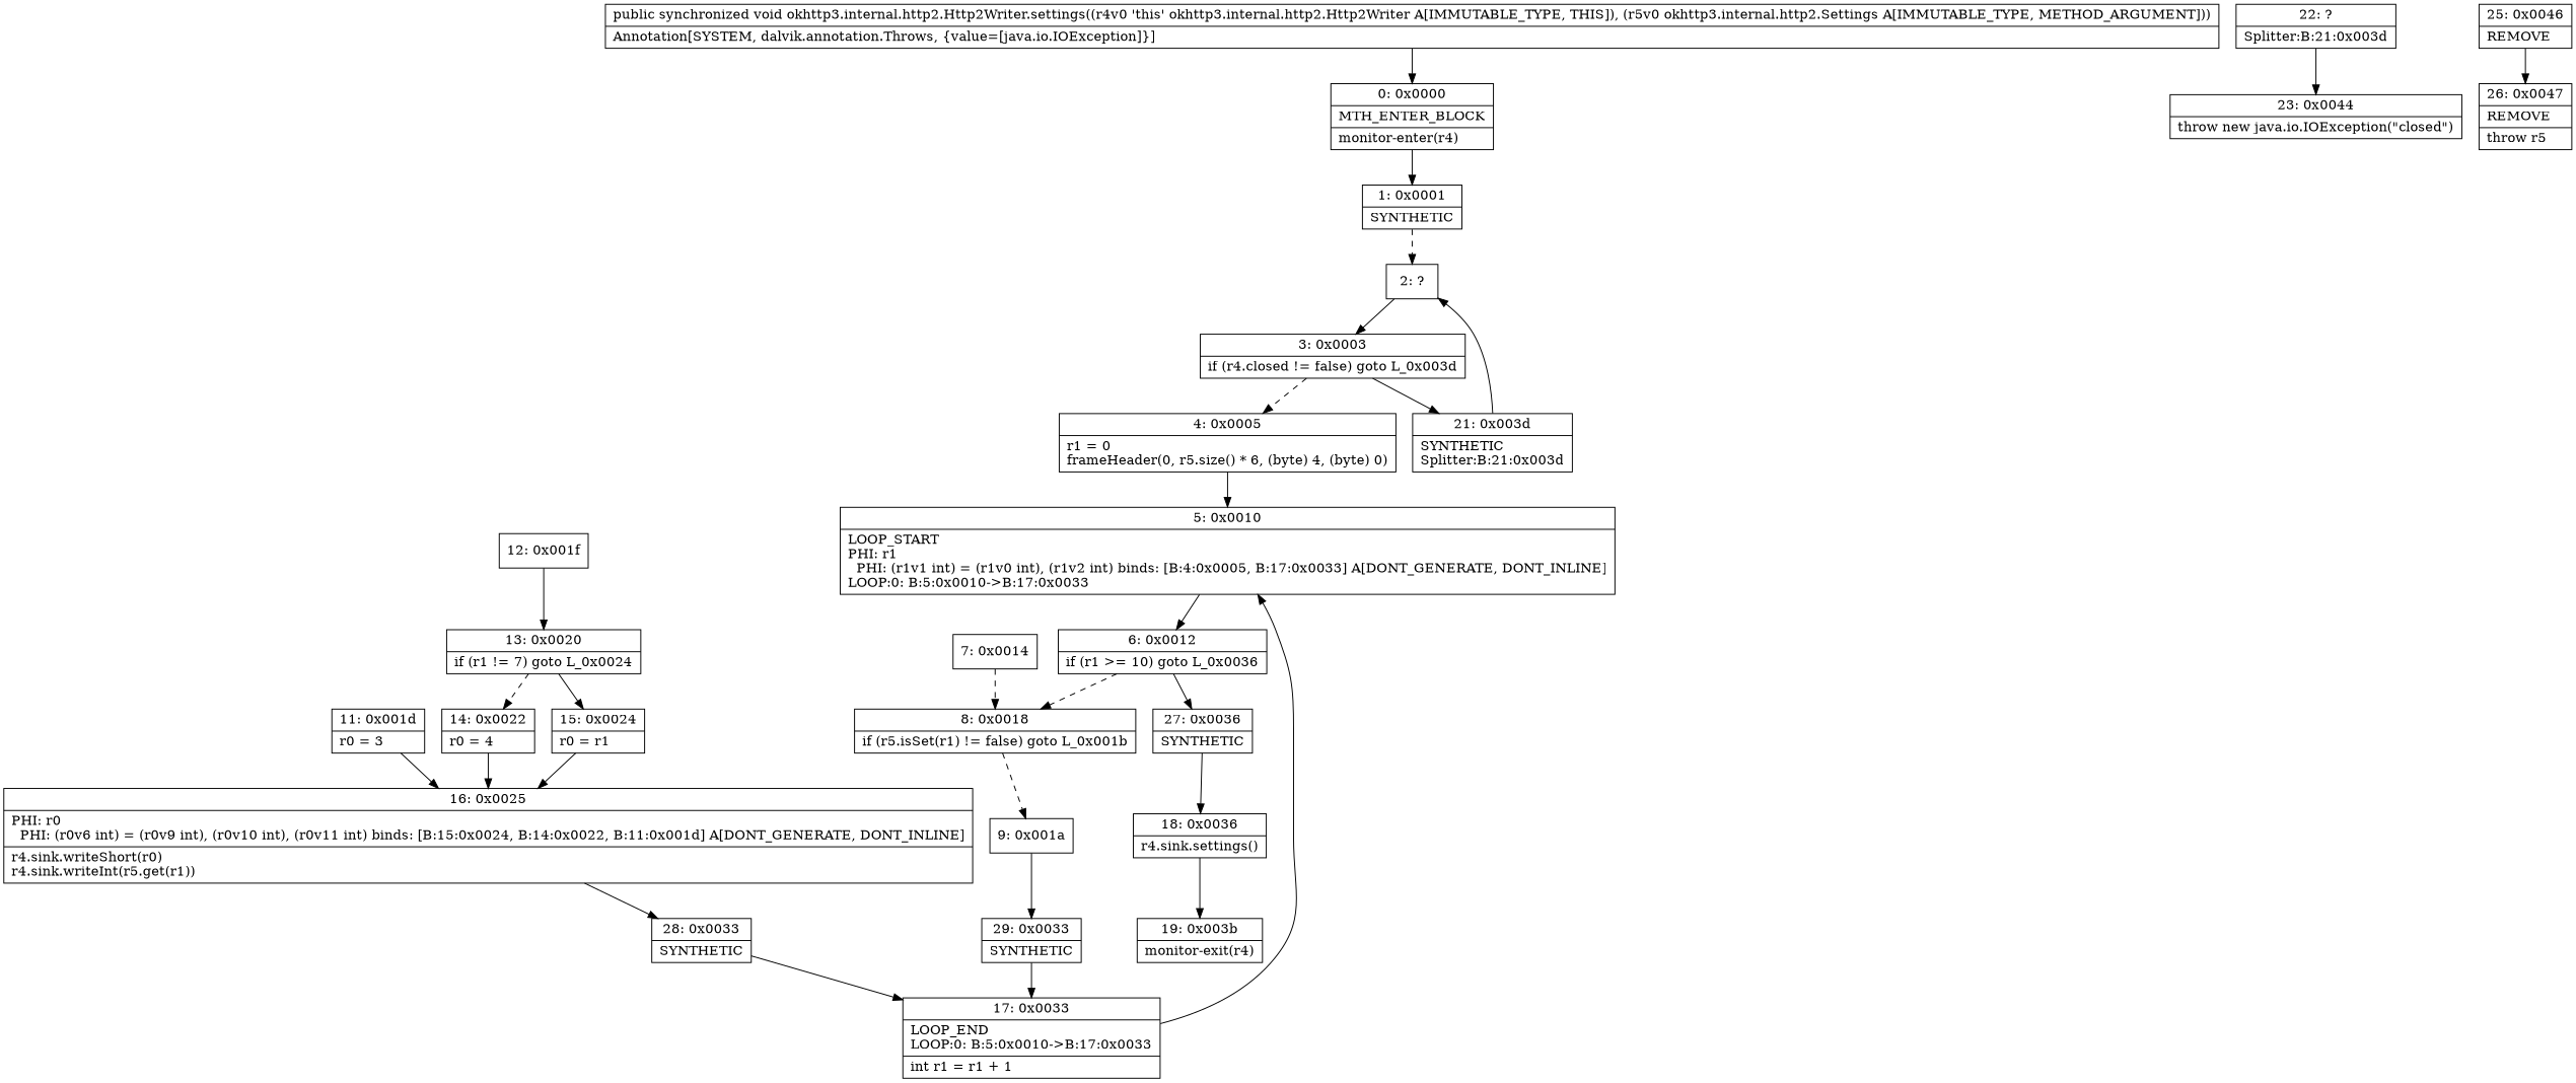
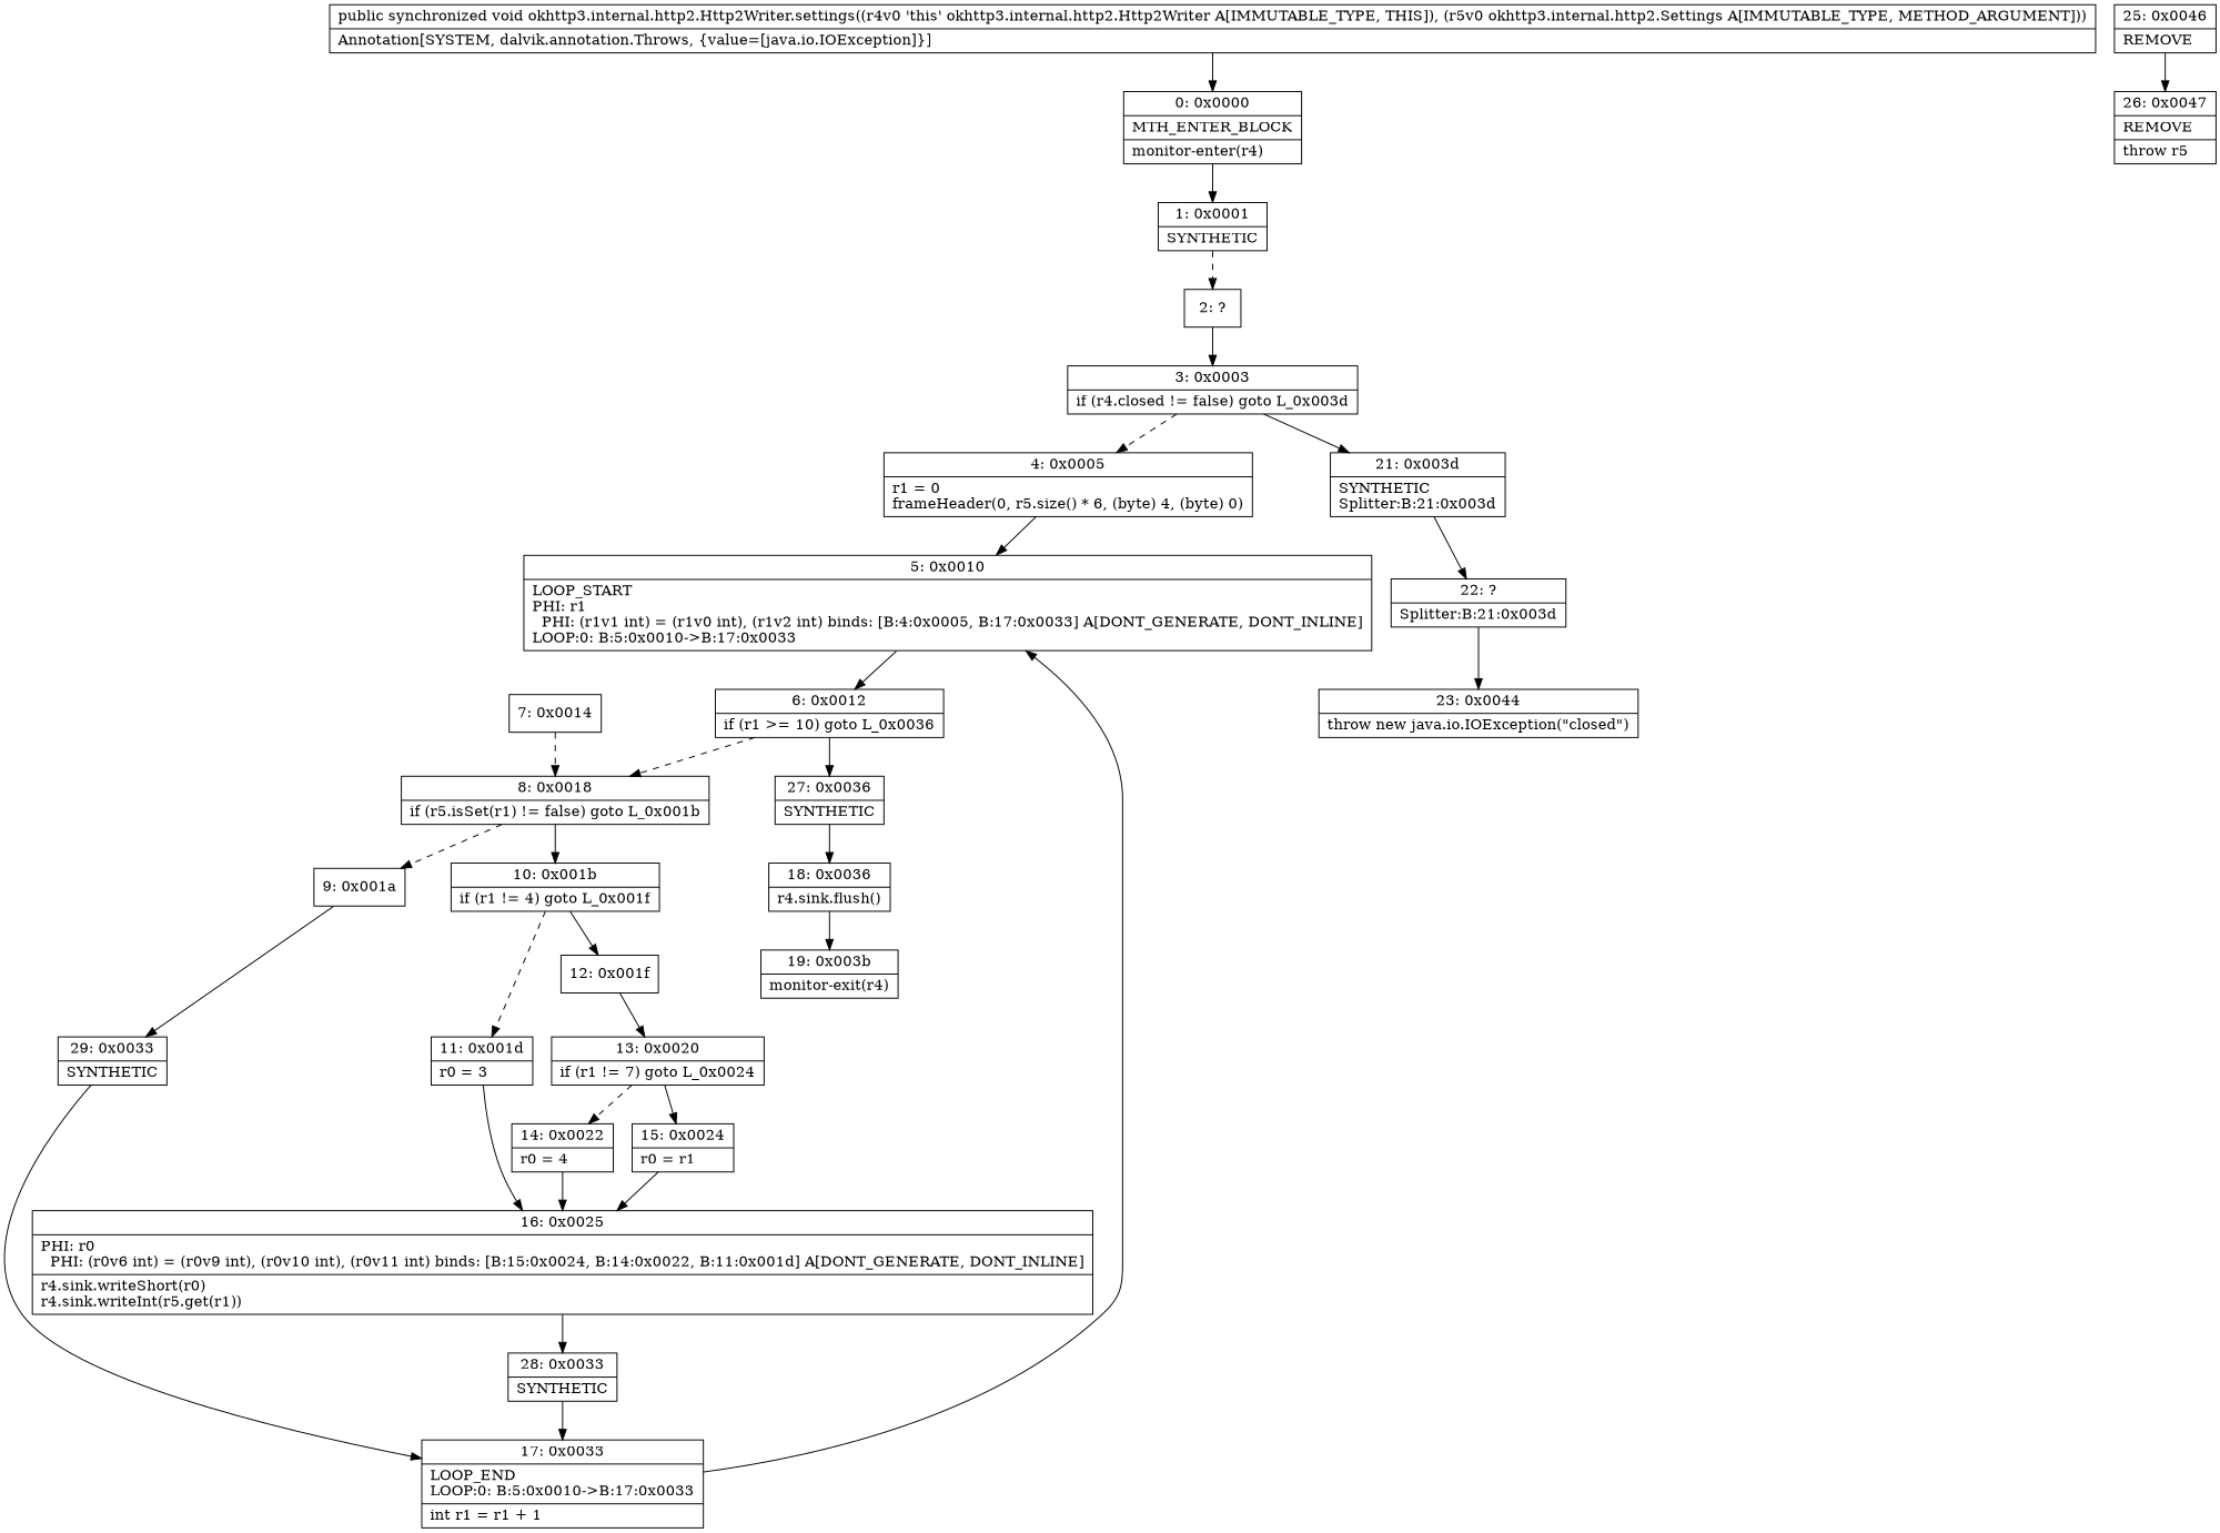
  digraph {
    fontname="DejaVu Serif"
    node [fontname="DejaVu Serif" shape=record]
    edge [fontname="DejaVu Serif"]
    n1 [label="{0\:\ 0x0000|MTH_ENTER_BLOCK\l|monitor\-enter(r4)\l}"]
    n2 [label="{1\:\ 0x0001|SYNTHETIC\l}"]
    n3 [label="{2\:\ ?}"]
    n4 [label="{3\:\ 0x0003|if (r4.closed != false) goto L_0x003d\l}"]
    n5 [label="{4\:\ 0x0005|r1 = 0\lframeHeader(0, r5.size() * 6, (byte) 4, (byte) 0)\l}"]
    n6 [label="{21\:\ 0x003d|SYNTHETIC\lSplitter:B:21:0x003d\l}"]
    n7 [label="{5\:\ 0x0010|LOOP_START\lPHI: r1 \l  PHI: (r1v1 int) = (r1v0 int), (r1v2 int) binds: [B:4:0x0005, B:17:0x0033] A[DONT_GENERATE, DONT_INLINE]\lLOOP:0: B:5:0x0010\-\>B:17:0x0033\l}"]
    n8 [label="{22\:\ ?|Splitter:B:21:0x003d\l}"]
    n9 [label="{6\:\ 0x0012|if (r1 \>= 10) goto L_0x0036\l}"]
    n10 [label="{27\:\ 0x0036|SYNTHETIC\l}"]
    n11 [label="{8\:\ 0x0018|if (r5.isSet(r1) != false) goto L_0x001b\l}"]
    n12 [label="{7\:\ 0x0014}"]
-   n13 [label="{18\:\ 0x0036|r4.sink.settings()\l}"]
+   n13 [label="{18\:\ 0x0036|r4.sink.flush()\l}"]
    n14 [label="{9\:\ 0x001a}"]
+   n15 [label="{10\:\ 0x001b|if (r1 != 4) goto L_0x001f\l}"]
    n16 [label="{29\:\ 0x0033|SYNTHETIC\l}"]
    n17 [label="{11\:\ 0x001d|r0 = 3\l}"]
    n18 [label="{12\:\ 0x001f}"]
    n19 [label="{17\:\ 0x0033|LOOP_END\lLOOP:0: B:5:0x0010\-\>B:17:0x0033\l|int r1 = r1 + 1\l}"]
    n20 [label="{16\:\ 0x0025|PHI: r0 \l  PHI: (r0v6 int) = (r0v9 int), (r0v10 int), (r0v11 int) binds: [B:15:0x0024, B:14:0x0022, B:11:0x001d] A[DONT_GENERATE, DONT_INLINE]\l|r4.sink.writeShort(r0)\lr4.sink.writeInt(r5.get(r1))\l}"]
    n21 [label="{13\:\ 0x0020|if (r1 != 7) goto L_0x0024\l}"]
    n22 [label="{28\:\ 0x0033|SYNTHETIC\l}"]
    n23 [label="{14\:\ 0x0022|r0 = 4\l}"]
    n24 [label="{15\:\ 0x0024|r0 = r1\l}"]
    n25 [label="{19\:\ 0x003b|monitor\-exit(r4)\l}"]
    n26 [label="{23\:\ 0x0044|throw new java.io.IOException(\"closed\")\l}"]
    n27 [label="{25\:\ 0x0046|REMOVE\l}"]
    n28 [label="{26\:\ 0x0047|REMOVE\l|throw r5\l}"]
    n29 [label="{public synchronized void okhttp3.internal.http2.Http2Writer.settings((r4v0 'this' okhttp3.internal.http2.Http2Writer A[IMMUTABLE_TYPE, THIS]), (r5v0 okhttp3.internal.http2.Settings A[IMMUTABLE_TYPE, METHOD_ARGUMENT]))  | Annotation[SYSTEM, dalvik.annotation.Throws, \{value=[java.io.IOException]\}]\l}"]
    n1 -> n2
    n2 -> n3 [style=dashed]
    n3 -> n4
    n4 -> n5 [style=dashed]
    n4 -> n6
    n5 -> n7
-   n6 -> n3
+   n6 -> n8
    n7 -> n9
    n8 -> n26
    n9 -> n10
    n9 -> n11 [style=dashed]
    n10 -> n13
    n11 -> n14 [style=dashed]
+   n11 -> n15
    n12 -> n11 [style=dashed]
    n13 -> n25
    n14 -> n16
+   n15 -> n17 [style=dashed]
+   n15 -> n18
    n16 -> n19
    n17 -> n20
    n18 -> n21
    n19 -> n7
    n20 -> n22
    n21 -> n23 [style=dashed]
    n21 -> n24
    n22 -> n19
    n23 -> n20
    n24 -> n20
    n27 -> n28
    n29 -> n1
  }
